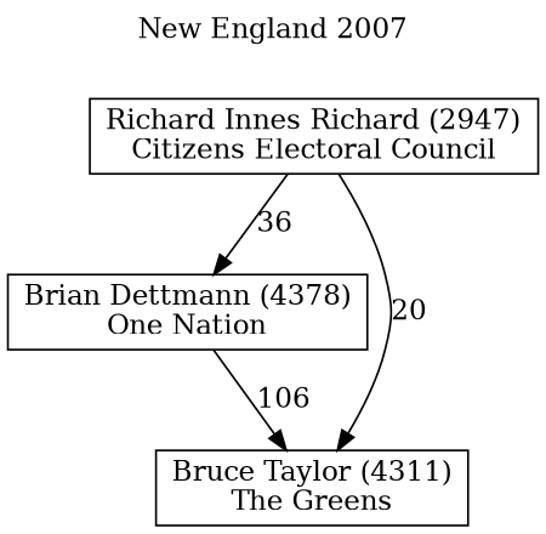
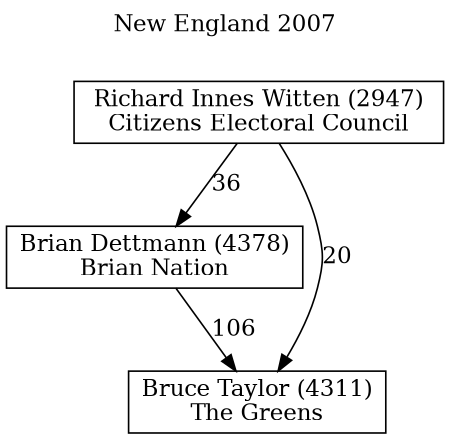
  digraph {
    label="New England 2007"
    labelloc=t
    mclimit=10
    node [shape=box]
-   n1 [label="Brian Dettmann (4378)\nOne Nation"]
+   n1 [label="Brian Dettmann (4378)\nBrian Nation"]
    n2 [label="Bruce Taylor (4311)\nThe Greens"]
-   n3 [label="Richard Innes Richard (2947)\nCitizens Electoral Council"]
+   n3 [label="Richard Innes Witten (2947)\nCitizens Electoral Council"]
    n1 -> n2 [label=106]
    n3 -> n1 [label=36]
    n3 -> n2 [label=20]
  }
